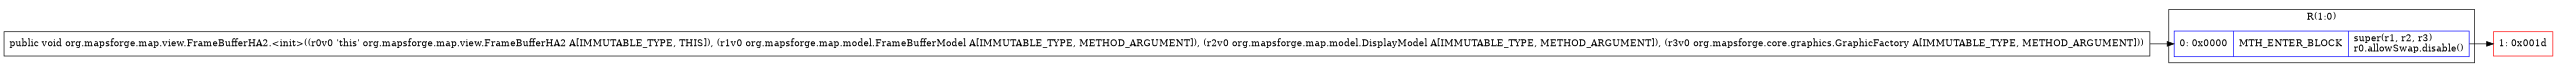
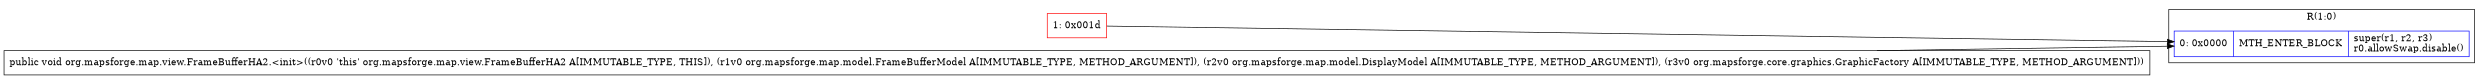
  digraph {
    rankdir=LR
    node [shape=record]
    n1 [color=blue label="{0\:\ 0x0000|MTH_ENTER_BLOCK\l|super(r1, r2, r3)\lr0.allowSwap.disable()\l}"]
    n2 [color=red label="{1\:\ 0x001d}"]
    n3 [label="{public void org.mapsforge.map.view.FrameBufferHA2.\<init\>((r0v0 'this' org.mapsforge.map.view.FrameBufferHA2 A[IMMUTABLE_TYPE, THIS]), (r1v0 org.mapsforge.map.model.FrameBufferModel A[IMMUTABLE_TYPE, METHOD_ARGUMENT]), (r2v0 org.mapsforge.map.model.DisplayModel A[IMMUTABLE_TYPE, METHOD_ARGUMENT]), (r3v0 org.mapsforge.core.graphics.GraphicFactory A[IMMUTABLE_TYPE, METHOD_ARGUMENT])) }"]
    subgraph cluster_1 {
      label="R(1:0)"
      n1
    }
-   n1 -> n2
+   n2 -> n1
    n3 -> n1
  }
